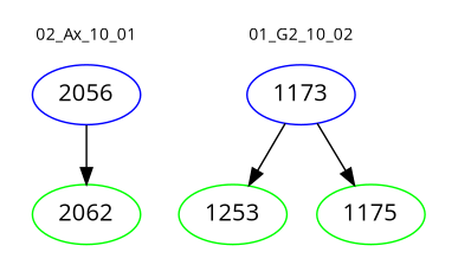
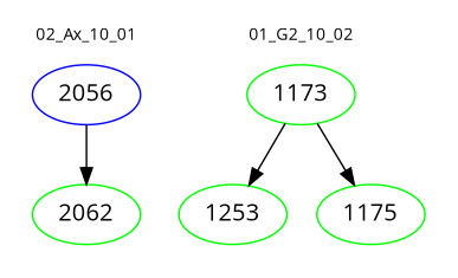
  digraph {
    fontname="Open Sans"
    node [color=green fontname="Open Sans"]
    edge [color=black fontname="Open Sans"]
    n1 [color=blue label=2056]
    n2 [label=2062]
-   n3 [color=blue label=1173]
+   n3 [label=1173]
    n4 [label=1253]
    n5 [label=1175]
    subgraph cluster_1 {
      color=white
      fontsize=10
      label="02_Ax_10_01"
      n1
      n2
    }
    subgraph cluster_2 {
      color=white
      fontsize=10
      label="01_G2_10_02"
      n3
      n4
      n5
    }
    n1 -> n2
    n3 -> n4
    n3 -> n5
  }
